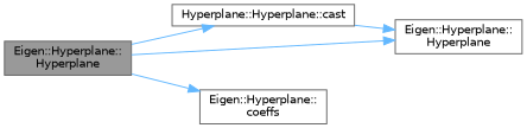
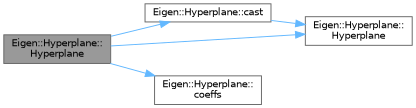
  digraph {
    rankdir=LR
    node [color=grey40 fillcolor=white fontname=Helvetica fontsize=10 shape=box style=filled]
    edge [color=steelblue1 fontname=Helvetica fontsize=10 labelfontname=Helvetica labelfontsize=10 style=solid]
    n1 [color=gray40 fillcolor=grey60 fontcolor=black height=0.2 label="Eigen::Hyperplane::\lHyperplane" width=0.4]
-   n2 [height=0.2 label="Hyperplane::Hyperplane::cast" width=0.4]
+   n2 [height=0.2 label="Eigen::Hyperplane::cast" width=0.4]
    n3 [height=0.2 label="Eigen::Hyperplane::\lHyperplane" width=0.4]
    n4 [height=0.2 label="Eigen::Hyperplane::\lcoeffs" width=0.4]
    n1 -> n2
    n1 -> n3
    n1 -> n4
    n2 -> n3
  }
